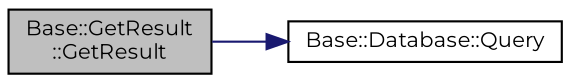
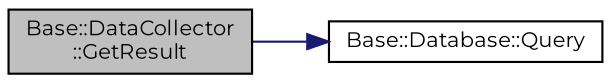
  digraph {
    rankdir=LR
    fontname=Montserrat
    node [color=black fontname=Montserrat fontsize=10 shape=record style=filled]
-   n1 [fillcolor=grey75 fontcolor=black height=0.2 label="Base::GetResult\l::GetResult" width=0.4]
+   n1 [fillcolor=grey75 fontcolor=black height=0.2 label="Base::DataCollector\l::GetResult" width=0.4]
    n2 [fillcolor=white height=0.2 label="Base::Database::Query" width=0.4]
    n1 -> n2 [color=midnightblue fontname=Montserrat fontsize=10 labelfontname=Helvetica labelfontsize=10 style=solid]
  }
